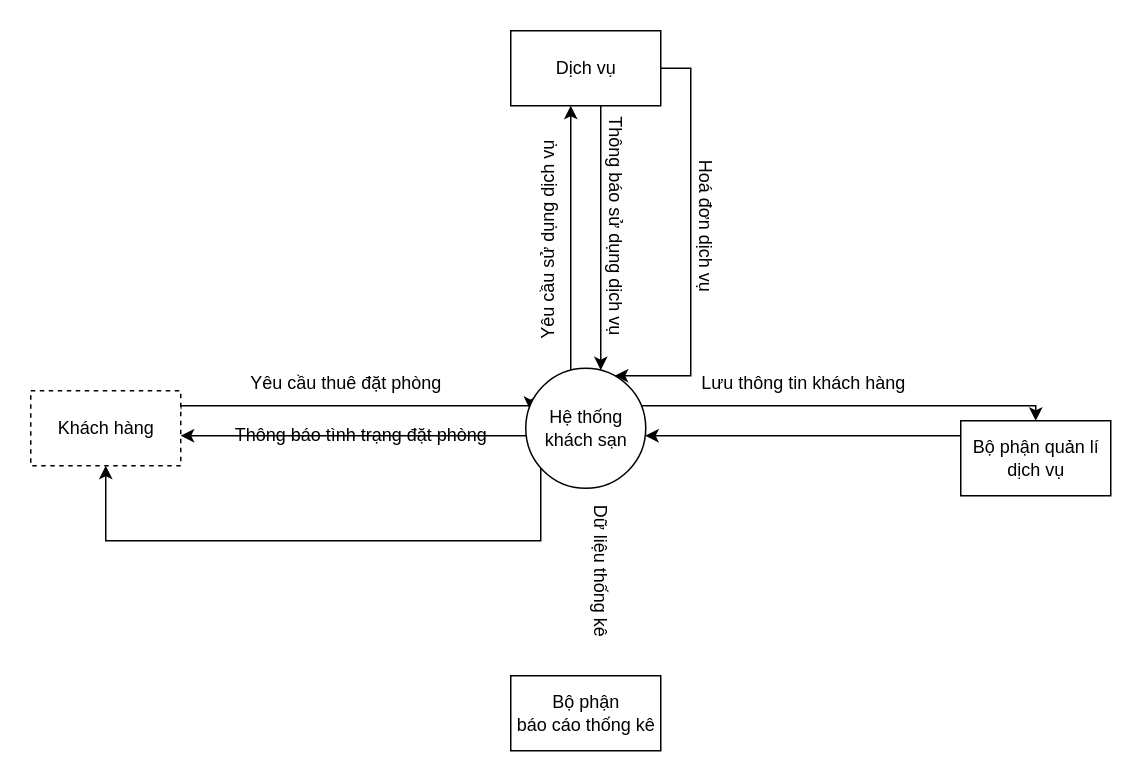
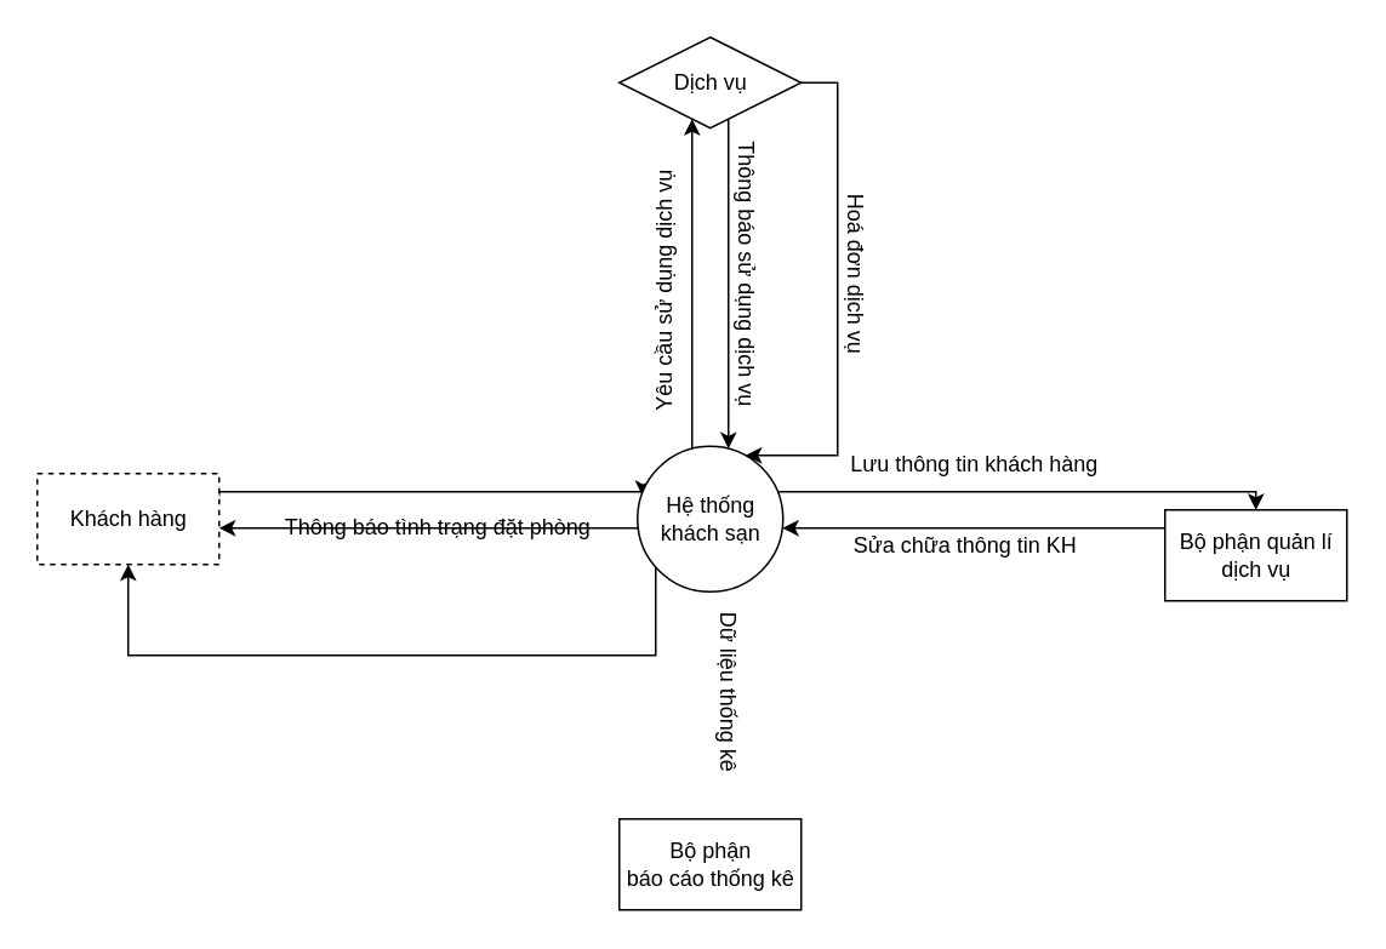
  <mxCell id="0" />
  <mxCell id="1" parent="0" />
  <mxCell id="2" style="edgeStyle=orthogonalEdgeStyle;rounded=0;orthogonalLoop=1;jettySize=auto;html=1;exitX=1;exitY=0.25;exitDx=0;exitDy=0;entryX=0.037;entryY=0.348;entryDx=0;entryDy=0;entryPerimeter=0;fontFamily=Helvetica;" edge="1" parent="1" source="3" target="8"><mxGeometry relative="1" as="geometry"><Array as="points"><mxPoint x="120" y="270" /><mxPoint x="353" y="270" /></Array></mxGeometry></mxCell>
  <mxCell id="3" value="Khách hàng" style="html=1;dashed=1;whitespace=wrap;fontFamily=Helvetica;" vertex="1" parent="1"><mxGeometry x="20" y="260" width="100" height="50" as="geometry" /></mxCell>
  <mxCell id="4" style="edgeStyle=orthogonalEdgeStyle;rounded=0;orthogonalLoop=1;jettySize=auto;html=1;entryX=0.5;entryY=1;entryDx=0;entryDy=0;" edge="1" parent="1" source="8" target="3"><mxGeometry relative="1" as="geometry"><Array as="points"><mxPoint x="360" y="360" /><mxPoint x="70" y="360" /></Array></mxGeometry></mxCell>
  <mxCell id="5" style="edgeStyle=orthogonalEdgeStyle;rounded=0;orthogonalLoop=1;jettySize=auto;html=1;" edge="1" parent="1" source="8" target="13"><mxGeometry relative="1" as="geometry"><Array as="points"><mxPoint x="380" y="160" /><mxPoint x="380" y="160" /></Array></mxGeometry></mxCell>
  <mxCell id="6" style="edgeStyle=orthogonalEdgeStyle;rounded=0;orthogonalLoop=1;jettySize=auto;html=1;" edge="1" parent="1" source="8" target="17"><mxGeometry relative="1" as="geometry"><Array as="points"><mxPoint x="530" y="270" /><mxPoint x="530" y="270" /></Array></mxGeometry></mxCell>
  <mxCell id="7" style="edgeStyle=orthogonalEdgeStyle;rounded=0;orthogonalLoop=1;jettySize=auto;html=1;" edge="1" parent="1" source="8" target="3"><mxGeometry relative="1" as="geometry"><Array as="points"><mxPoint x="240" y="290" /><mxPoint x="240" y="290" /></Array></mxGeometry></mxCell>
  <mxCell id="8" value="Hệ thống&lt;br&gt;khách sạn" style="shape=ellipse;html=1;dashed=0;whitespace=wrap;perimeter=ellipsePerimeter;fontFamily=Helvetica;" vertex="1" parent="1"><mxGeometry x="350" y="245" width="80" height="80" as="geometry" /></mxCell>
- <mxCell id="9" value="Yêu cầu thuê đặt phòng" style="text;html=1;align=center;verticalAlign=middle;resizable=0;points=[];autosize=1;strokeColor=none;fillColor=none;" vertex="1" parent="1"><mxGeometry x="160" y="245" width="140" height="20" as="geometry" /></mxCell>
  <mxCell id="10" value="Thông báo tình trạng đặt phòng" style="text;html=1;align=center;verticalAlign=middle;resizable=0;points=[];autosize=1;strokeColor=none;fillColor=none;" vertex="1" parent="1"><mxGeometry x="150" y="280" width="180" height="20" as="geometry" /></mxCell>
  <mxCell id="11" style="edgeStyle=orthogonalEdgeStyle;rounded=0;orthogonalLoop=1;jettySize=auto;html=1;" edge="1" parent="1" source="13" target="8"><mxGeometry relative="1" as="geometry"><Array as="points"><mxPoint x="400" y="160" /><mxPoint x="400" y="160" /></Array></mxGeometry></mxCell>
  <mxCell id="12" style="edgeStyle=orthogonalEdgeStyle;rounded=0;orthogonalLoop=1;jettySize=auto;html=1;" edge="1" parent="1" source="13" target="8"><mxGeometry relative="1" as="geometry"><Array as="points"><mxPoint x="460" y="45" /><mxPoint x="460" y="250" /></Array></mxGeometry></mxCell>
- <mxCell id="13" value="Dịch vụ" style="html=1;dashed=0;whitespace=wrap;fontFamily=Helvetica;" vertex="1" parent="1"><mxGeometry x="340" y="20" width="100" height="50" as="geometry" /></mxCell>
+ <mxCell id="13" value="Dịch vụ" style="rhombus;html=1;dashed=0;whitespace=wrap;fontFamily=Helvetica;" vertex="1" parent="1"><mxGeometry x="340" y="20" width="100" height="50" as="geometry" /></mxCell>
  <mxCell id="14" value="Yêu cầu sử dụng dịch vụ" style="text;html=1;align=center;verticalAlign=middle;resizable=0;points=[];autosize=1;strokeColor=none;fillColor=none;rotation=270;" vertex="1" parent="1"><mxGeometry x="290" y="150" width="150" height="20" as="geometry" /></mxCell>
  <mxCell id="15" value="Thông báo sử dụng dịch vụ" style="text;html=1;align=center;verticalAlign=middle;resizable=0;points=[];autosize=1;strokeColor=none;fillColor=none;rotation=90;" vertex="1" parent="1"><mxGeometry x="330" y="140" width="160" height="20" as="geometry" /></mxCell>
  <mxCell id="16" style="edgeStyle=orthogonalEdgeStyle;rounded=0;orthogonalLoop=1;jettySize=auto;html=1;" edge="1" parent="1" source="17" target="8"><mxGeometry relative="1" as="geometry"><Array as="points"><mxPoint x="550" y="290" /><mxPoint x="550" y="290" /></Array></mxGeometry></mxCell>
  <mxCell id="17" value="Bộ phận quản lí&lt;br&gt;dịch vụ" style="html=1;dashed=0;whitespace=wrap;fontFamily=Helvetica;" vertex="1" parent="1"><mxGeometry x="640" y="280" width="100" height="50" as="geometry" /></mxCell>
  <mxCell id="18" value="Hoá đơn dịch vụ" style="text;html=1;align=center;verticalAlign=middle;resizable=0;points=[];autosize=1;strokeColor=none;fillColor=none;rotation=90;" vertex="1" parent="1"><mxGeometry x="420" y="140" width="100" height="20" as="geometry" /></mxCell>
  <mxCell id="19" value="Lưu thông tin khách hàng" style="text;html=1;align=center;verticalAlign=middle;resizable=0;points=[];autosize=1;strokeColor=none;fillColor=none;" vertex="1" parent="1"><mxGeometry x="460" y="245" width="150" height="20" as="geometry" /></mxCell>
+ <mxCell id="20" value="Sửa chữa thông tin KH" style="text;html=1;align=center;verticalAlign=middle;resizable=0;points=[];autosize=1;strokeColor=none;fillColor=none;" vertex="1" parent="1"><mxGeometry x="460" y="290" width="140" height="20" as="geometry" /></mxCell>
  <mxCell id="21" value="Bộ phận&lt;br&gt;báo cáo thống kê" style="html=1;dashed=0;whitespace=wrap;fontFamily=Helvetica;" vertex="1" parent="1"><mxGeometry x="340" y="450" width="100" height="50" as="geometry" /></mxCell>
  <mxCell id="22" value="Dữ liệu thống kê" style="text;html=1;align=center;verticalAlign=middle;resizable=0;points=[];autosize=1;strokeColor=none;fillColor=none;rotation=90;" vertex="1" parent="1"><mxGeometry x="350" y="370" width="100" height="20" as="geometry" /></mxCell>
